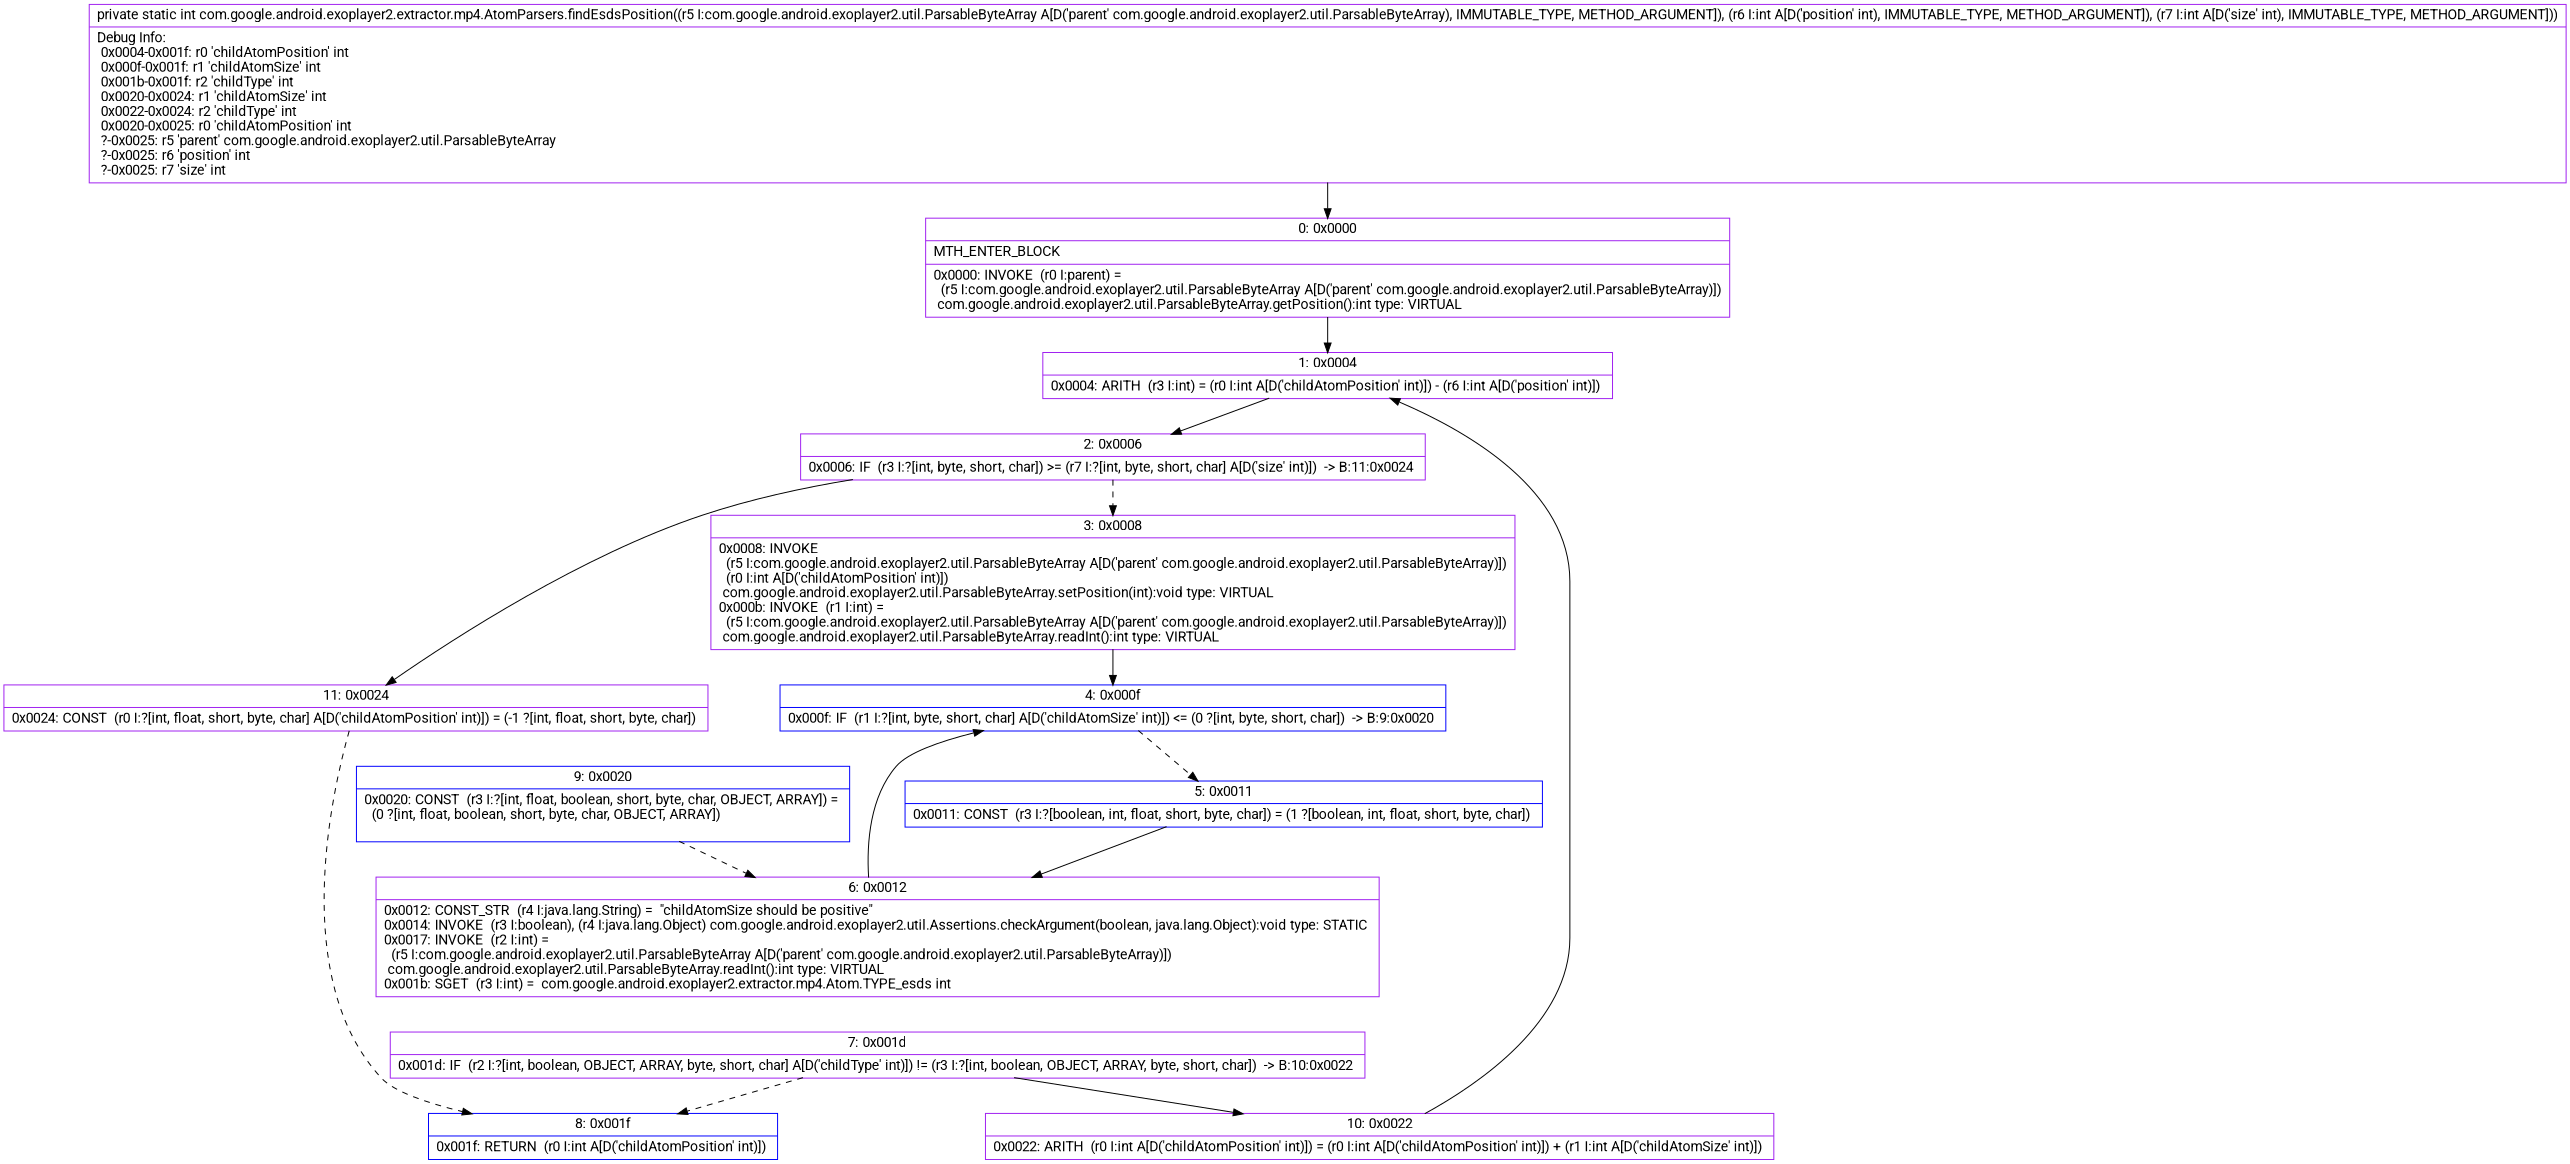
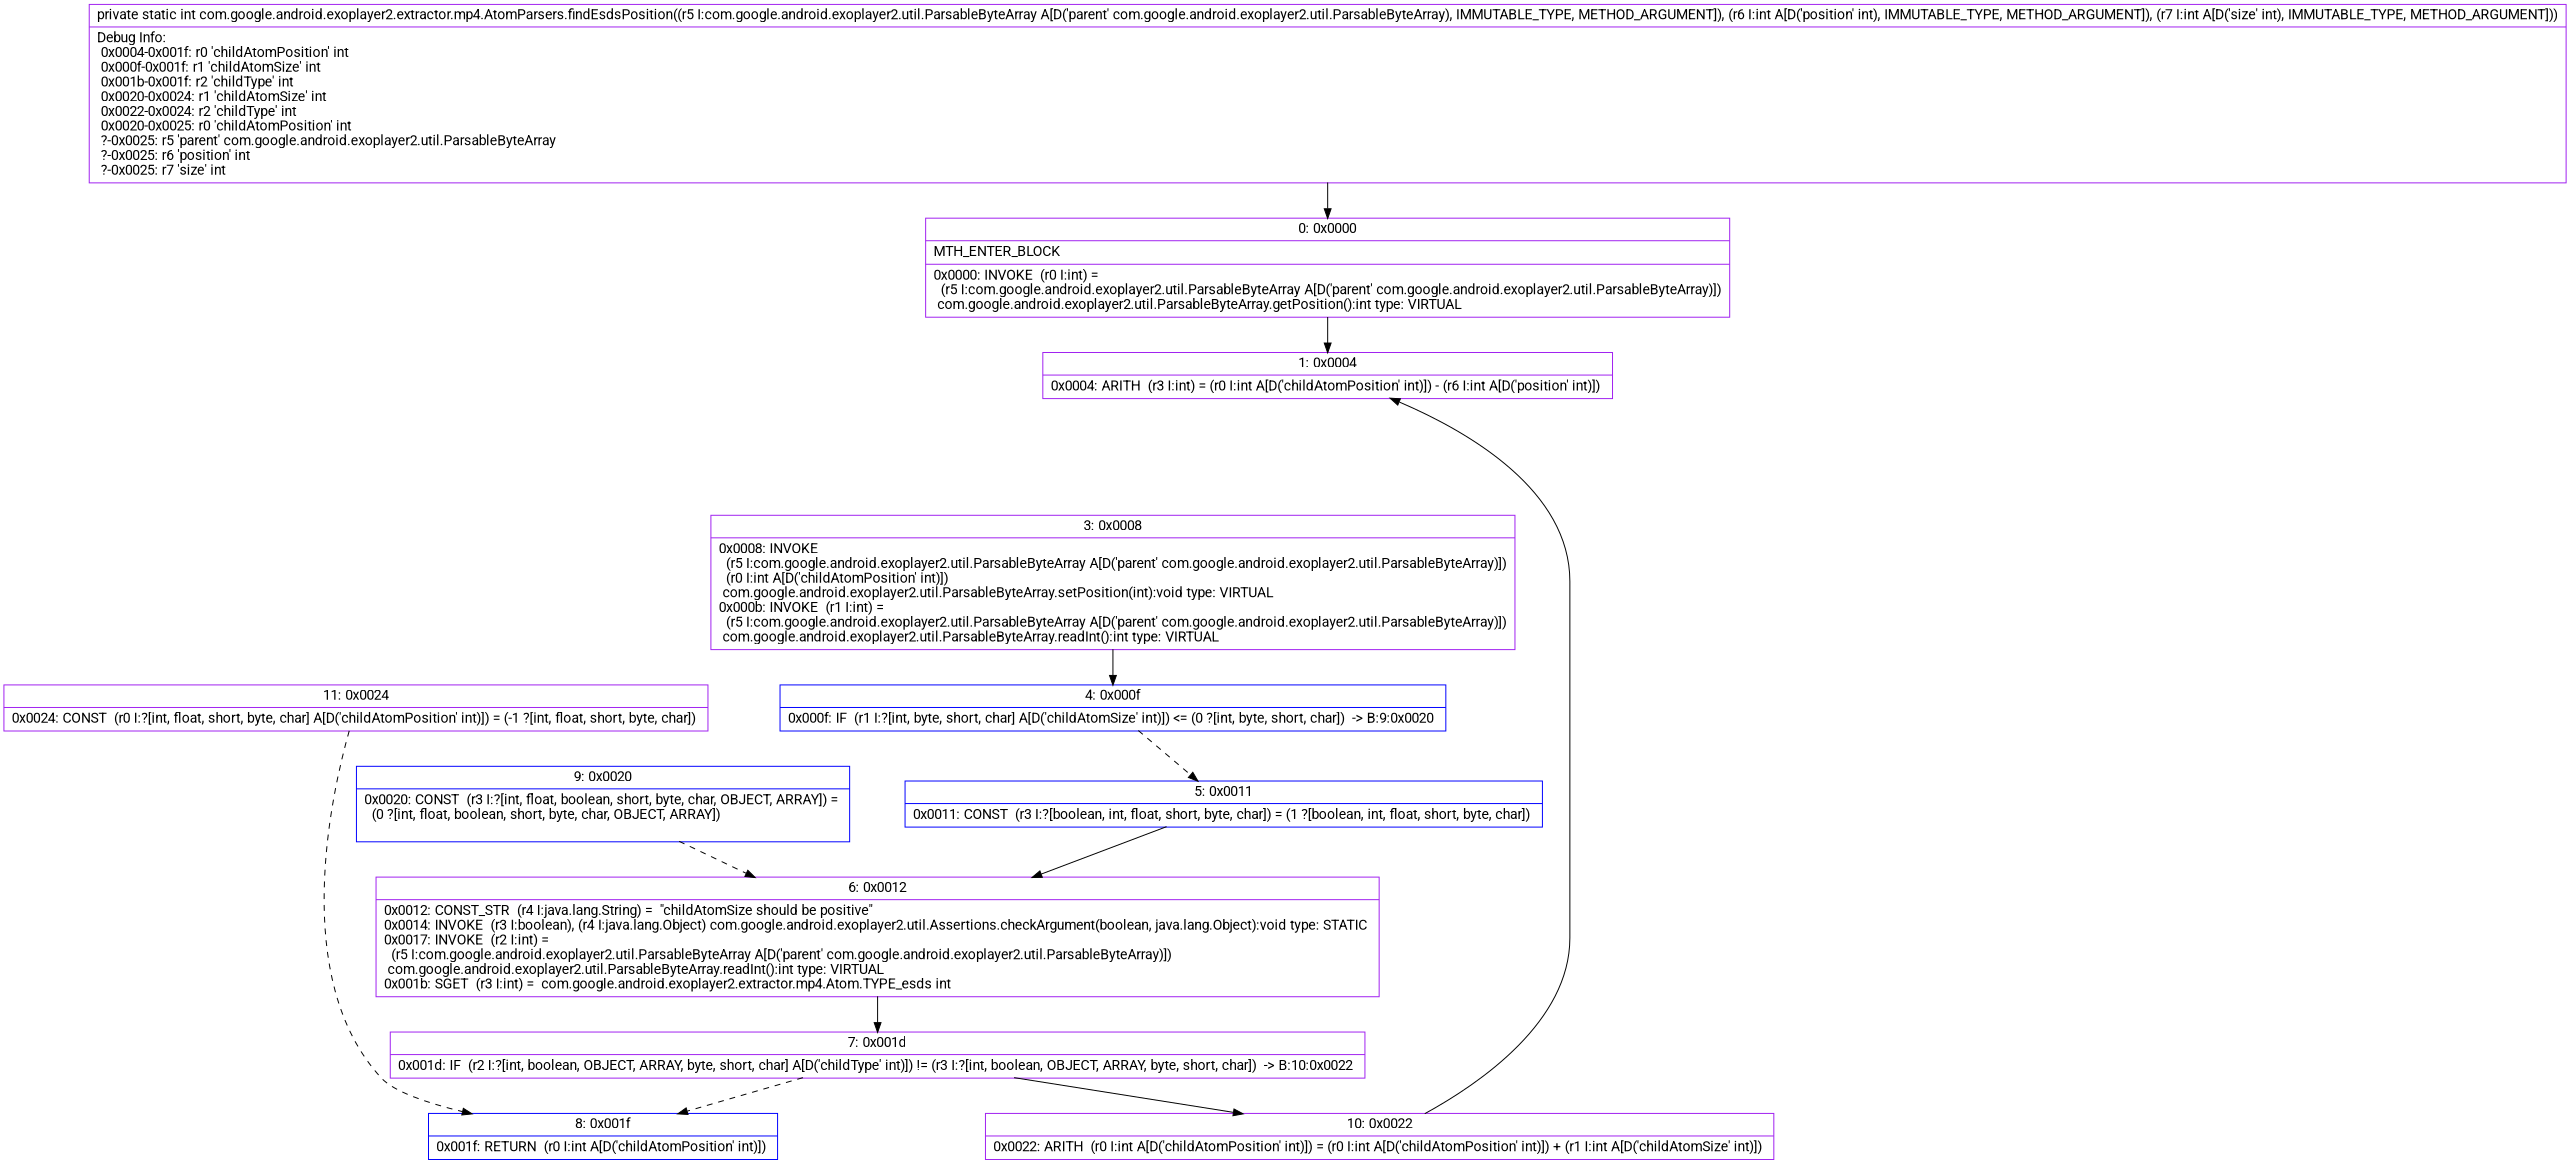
  digraph {
    fontname=Roboto
    node [color=purple fontname=Roboto shape=record]
    edge [fontname=Roboto]
-   n1 [label="{0\:\ 0x0000|MTH_ENTER_BLOCK\l|0x0000: INVOKE  (r0 I:parent) = \l  (r5 I:com.google.android.exoplayer2.util.ParsableByteArray A[D('parent' com.google.android.exoplayer2.util.ParsableByteArray)])\l com.google.android.exoplayer2.util.ParsableByteArray.getPosition():int type: VIRTUAL \l}"]
+   n1 [label="{0\:\ 0x0000|MTH_ENTER_BLOCK\l|0x0000: INVOKE  (r0 I:int) = \l  (r5 I:com.google.android.exoplayer2.util.ParsableByteArray A[D('parent' com.google.android.exoplayer2.util.ParsableByteArray)])\l com.google.android.exoplayer2.util.ParsableByteArray.getPosition():int type: VIRTUAL \l}"]
    n2 [label="{1\:\ 0x0004|0x0004: ARITH  (r3 I:int) = (r0 I:int A[D('childAtomPosition' int)]) \- (r6 I:int A[D('position' int)]) \l}"]
-   n3 [label="{2\:\ 0x0006|0x0006: IF  (r3 I:?[int, byte, short, char]) \>= (r7 I:?[int, byte, short, char] A[D('size' int)])  \-\> B:11:0x0024 \l}"]
    n4 [label="{3\:\ 0x0008|0x0008: INVOKE  \l  (r5 I:com.google.android.exoplayer2.util.ParsableByteArray A[D('parent' com.google.android.exoplayer2.util.ParsableByteArray)])\l  (r0 I:int A[D('childAtomPosition' int)])\l com.google.android.exoplayer2.util.ParsableByteArray.setPosition(int):void type: VIRTUAL \l0x000b: INVOKE  (r1 I:int) = \l  (r5 I:com.google.android.exoplayer2.util.ParsableByteArray A[D('parent' com.google.android.exoplayer2.util.ParsableByteArray)])\l com.google.android.exoplayer2.util.ParsableByteArray.readInt():int type: VIRTUAL \l}"]
    n5 [label="{11\:\ 0x0024|0x0024: CONST  (r0 I:?[int, float, short, byte, char] A[D('childAtomPosition' int)]) = (\-1 ?[int, float, short, byte, char]) \l}"]
    n6 [color=blue label="{4\:\ 0x000f|0x000f: IF  (r1 I:?[int, byte, short, char] A[D('childAtomSize' int)]) \<= (0 ?[int, byte, short, char])  \-\> B:9:0x0020 \l}"]
    n7 [color=blue label="{8\:\ 0x001f|0x001f: RETURN  (r0 I:int A[D('childAtomPosition' int)]) \l}"]
    n8 [color=blue label="{5\:\ 0x0011|0x0011: CONST  (r3 I:?[boolean, int, float, short, byte, char]) = (1 ?[boolean, int, float, short, byte, char]) \l}"]
    n9 [label="{6\:\ 0x0012|0x0012: CONST_STR  (r4 I:java.lang.String) =  \"childAtomSize should be positive\" \l0x0014: INVOKE  (r3 I:boolean), (r4 I:java.lang.Object) com.google.android.exoplayer2.util.Assertions.checkArgument(boolean, java.lang.Object):void type: STATIC \l0x0017: INVOKE  (r2 I:int) = \l  (r5 I:com.google.android.exoplayer2.util.ParsableByteArray A[D('parent' com.google.android.exoplayer2.util.ParsableByteArray)])\l com.google.android.exoplayer2.util.ParsableByteArray.readInt():int type: VIRTUAL \l0x001b: SGET  (r3 I:int) =  com.google.android.exoplayer2.extractor.mp4.Atom.TYPE_esds int \l}"]
    n10 [color=blue label="{9\:\ 0x0020|0x0020: CONST  (r3 I:?[int, float, boolean, short, byte, char, OBJECT, ARRAY]) = \l  (0 ?[int, float, boolean, short, byte, char, OBJECT, ARRAY])\l \l}"]
    n11 [label="{7\:\ 0x001d|0x001d: IF  (r2 I:?[int, boolean, OBJECT, ARRAY, byte, short, char] A[D('childType' int)]) != (r3 I:?[int, boolean, OBJECT, ARRAY, byte, short, char])  \-\> B:10:0x0022 \l}"]
    n12 [label="{10\:\ 0x0022|0x0022: ARITH  (r0 I:int A[D('childAtomPosition' int)]) = (r0 I:int A[D('childAtomPosition' int)]) + (r1 I:int A[D('childAtomSize' int)]) \l}"]
    n13 [label="{private static int com.google.android.exoplayer2.extractor.mp4.AtomParsers.findEsdsPosition((r5 I:com.google.android.exoplayer2.util.ParsableByteArray A[D('parent' com.google.android.exoplayer2.util.ParsableByteArray), IMMUTABLE_TYPE, METHOD_ARGUMENT]), (r6 I:int A[D('position' int), IMMUTABLE_TYPE, METHOD_ARGUMENT]), (r7 I:int A[D('size' int), IMMUTABLE_TYPE, METHOD_ARGUMENT]))  | Debug Info:\l  0x0004\-0x001f: r0 'childAtomPosition' int\l  0x000f\-0x001f: r1 'childAtomSize' int\l  0x001b\-0x001f: r2 'childType' int\l  0x0020\-0x0024: r1 'childAtomSize' int\l  0x0022\-0x0024: r2 'childType' int\l  0x0020\-0x0025: r0 'childAtomPosition' int\l  ?\-0x0025: r5 'parent' com.google.android.exoplayer2.util.ParsableByteArray\l  ?\-0x0025: r6 'position' int\l  ?\-0x0025: r7 'size' int\l}"]
    n1 -> n2
-   n2 -> n3
-   n3 -> n4 [style=dashed]
-   n3 -> n5
    n4 -> n6
    n5 -> n7 [style=dashed]
    n6 -> n8 [style=dashed]
    n8 -> n9
-   n9 -> n6
+   n9 -> n11
    n10 -> n9 [style=dashed]
    n11 -> n7 [style=dashed]
    n11 -> n12
    n12 -> n2
    n13 -> n1
  }
